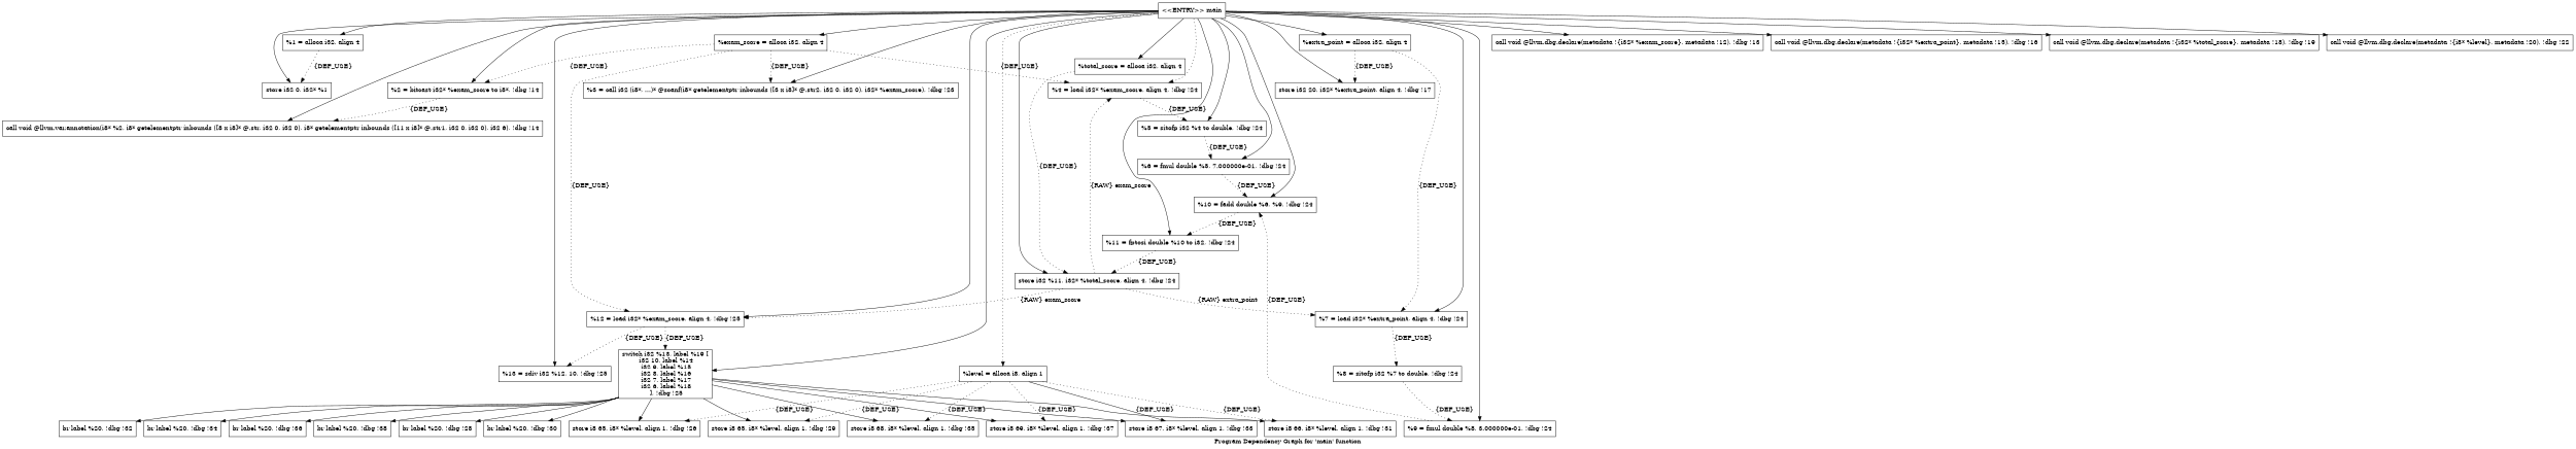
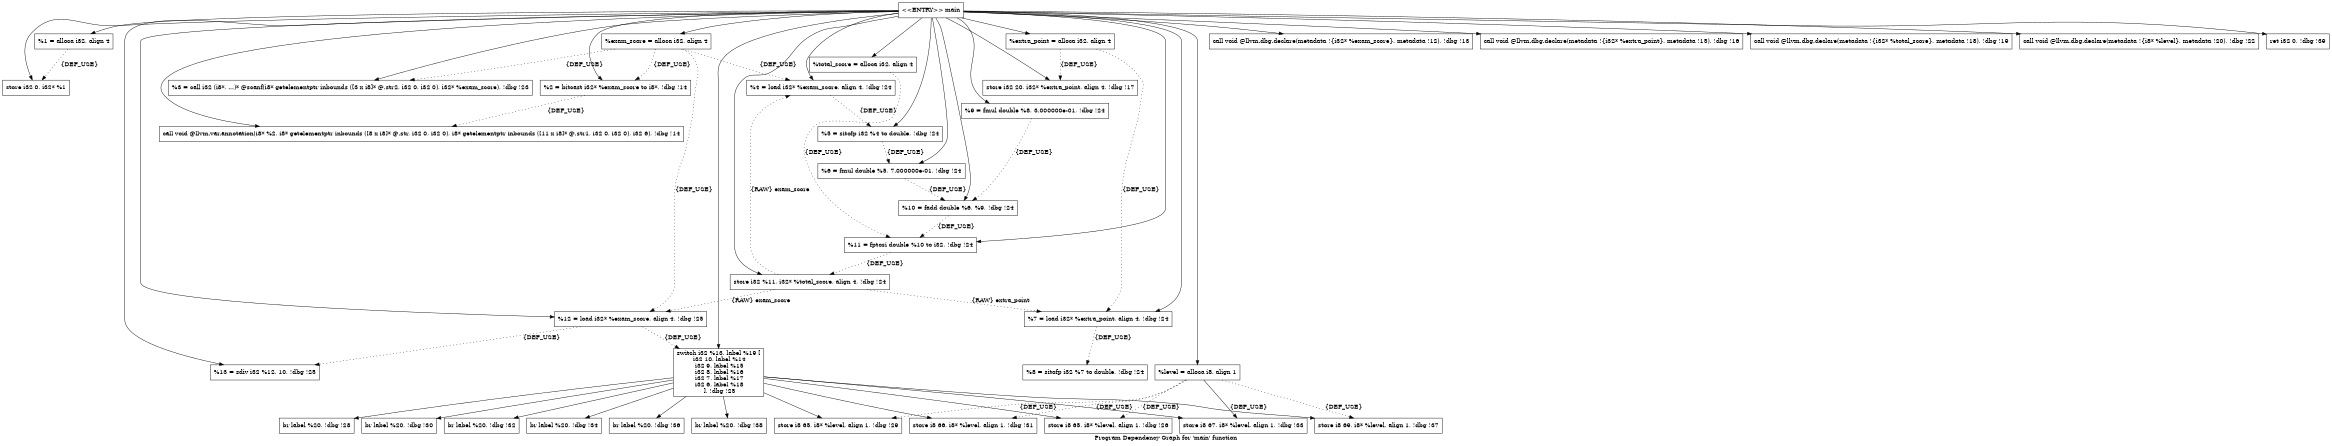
  digraph {
    label="Program Dependency Graph for 'main' function"
    node [shape=record]
    n1 [label="{  %1 = alloca i32, align 4}"]
    n2 [label="{  store i32 0, i32* %1}"]
    n3 [label="{  %exam_score = alloca i32, align 4}"]
    n4 [label="{  %2 = bitcast i32* %exam_score to i8*, !dbg !14}"]
    n5 [label="{  %3 = call i32 (i8*, ...)* @scanf(i8* getelementptr inbounds ([3 x i8]* @.str2, i32 0, i32 0), i32* %exam_score), !dbg !23}"]
    n6 [label="{  %4 = load i32* %exam_score, align 4, !dbg !24}"]
    n7 [label="{  %12 = load i32* %exam_score, align 4, !dbg !25}"]
    n8 [label="{  call void @llvm.var.annotation(i8* %2, i8* getelementptr inbounds ([8 x i8]* @.str, i32 0, i32 0), i8* getelementptr inbounds ([11 x i8]* @.str1, i32 0, i32 0), i32 6), !dbg !14}"]
    n9 [label="{  %5 = sitofp i32 %4 to double, !dbg !24}"]
    n10 [label="{  %13 = sdiv i32 %12, 10, !dbg !25}"]
    n11 [label="{  switch i32 %13, label %19 [\n    i32 10, label %14\n    i32 9, label %15\n    i32 8, label %16\n    i32 7, label %17\n    i32 6, label %18\n  ], !dbg !25}"]
    n12 [label="{  %6 = fmul double %5, 7.000000e-01, !dbg !24}"]
    n13 [label="{  %10 = fadd double %6, %9, !dbg !24}"]
    n14 [label="{  store i8 65, i8* %level, align 1, !dbg !26}"]
    n15 [label="{  store i8 65, i8* %level, align 1, !dbg !29}"]
    n16 [label="{  store i8 66, i8* %level, align 1, !dbg !31}"]
    n17 [label="{  store i8 67, i8* %level, align 1, !dbg !33}"]
-   n18 [label="{  store i8 68, i8* %level, align 1, !dbg !35}"]
    n19 [label="{  store i8 69, i8* %level, align 1, !dbg !37}"]
    n20 [label="{  br label %20, !dbg !28}"]
    n21 [label="{  br label %20, !dbg !30}"]
    n22 [label="{  br label %20, !dbg !32}"]
    n23 [label="{  br label %20, !dbg !34}"]
    n24 [label="{  br label %20, !dbg !36}"]
    n25 [label="{  br label %20, !dbg !38}"]
    n26 [label="{  %extra_point = alloca i32, align 4}"]
    n27 [label="{  store i32 20, i32* %extra_point, align 4, !dbg !17}"]
    n28 [label="{  %7 = load i32* %extra_point, align 4, !dbg !24}"]
    n29 [label="{  %8 = sitofp i32 %7 to double, !dbg !24}"]
    n30 [label="{  %9 = fmul double %8, 3.000000e-01, !dbg !24}"]
    n31 [label="{  %total_score = alloca i32, align 4}"]
    n32 [label="{  store i32 %11, i32* %total_score, align 4, !dbg !24}"]
    n33 [label="{  %level = alloca i8, align 1}"]
    n34 [label="{  %11 = fptosi double %10 to i32, !dbg !24}"]
    n35 [label="{\<\<ENTRY\>\> main}"]
    n36 [label="{  call void @llvm.dbg.declare(metadata !\{i32* %exam_score\}, metadata !12), !dbg !13}"]
    n37 [label="{  call void @llvm.dbg.declare(metadata !\{i32* %extra_point\}, metadata !15), !dbg !16}"]
    n38 [label="{  call void @llvm.dbg.declare(metadata !\{i32* %total_score\}, metadata !18), !dbg !19}"]
    n39 [label="{  call void @llvm.dbg.declare(metadata !\{i8* %level\}, metadata !20), !dbg !22}"]
+   n40 [label="{  ret i32 0, !dbg !39}"]
    n1 -> n2 [label="{DEF_USE}" style=dotted]
    n3 -> n4 [label="{DEF_USE}" style=dotted]
    n3 -> n5 [label="{DEF_USE}" style=dotted]
    n3 -> n6 [label="{DEF_USE}" style=dotted]
    n3 -> n7 [label="{DEF_USE}" style=dotted]
    n4 -> n8 [label="{DEF_USE}" style=dotted]
    n6 -> n9 [label="{DEF_USE}" style=dotted]
    n7 -> n10 [label="{DEF_USE}" style=dotted]
    n7 -> n11 [label="{DEF_USE}" style=dotted]
    n9 -> n12 [label="{DEF_USE}" style=dotted]
    n11 -> n14
    n11 -> n15
    n11 -> n16
    n11 -> n17
-   n11 -> n18
    n11 -> n19
    n11 -> n20
    n11 -> n21
    n11 -> n22
    n11 -> n23
    n11 -> n24
    n11 -> n25
    n12 -> n13 [label="{DEF_USE}" style=dotted]
    n13 -> n34 [label="{DEF_USE}" style=dotted]
    n26 -> n27 [label="{DEF_USE}" style=dotted]
    n26 -> n28 [label="{DEF_USE}" style=dotted]
    n28 -> n29 [label="{DEF_USE}" style=dotted]
-   n29 -> n30 [label="{DEF_USE}" style=dotted]
    n30 -> n13 [label="{DEF_USE}" style=dotted]
-   n31 -> n32 [label="{DEF_USE}" style=dotted]
+   n31 -> n34 [label="{DEF_USE}" style=dotted]
    n32 -> n6 [label="{RAW} exam_score" style=dotted]
    n32 -> n7 [label="{RAW} exam_score" style=dotted]
    n32 -> n28 [label="{RAW} extra_point" style=dotted]
    n33 -> n14 [label="{DEF_USE}" style=dotted]
    n33 -> n15 [label="{DEF_USE}" style=dotted]
    n33 -> n16 [label="{DEF_USE}" style=dotted]
    n33 -> n17 [label="{DEF_USE}" style=solid]
-   n33 -> n18 [label="{DEF_USE}" style=dotted]
    n33 -> n19 [label="{DEF_USE}" style=dotted]
    n34 -> n32 [label="{DEF_USE}" style=dotted]
    n35 -> n1
    n35 -> n2
    n35 -> n3
    n35 -> n4
    n35 -> n5
-   n35 -> n6 [style=dotted]
+   n35 -> n6
    n35 -> n7
    n35 -> n8
    n35 -> n9
    n35 -> n10
    n35 -> n11
    n35 -> n12
    n35 -> n13
    n35 -> n26
    n35 -> n27
    n35 -> n28
    n35 -> n30
    n35 -> n31
    n35 -> n32
-   n35 -> n33 [style=dotted]
+   n35 -> n33
    n35 -> n34
    n35 -> n36
    n35 -> n37
    n35 -> n38
    n35 -> n39
+   n35 -> n40
  }
